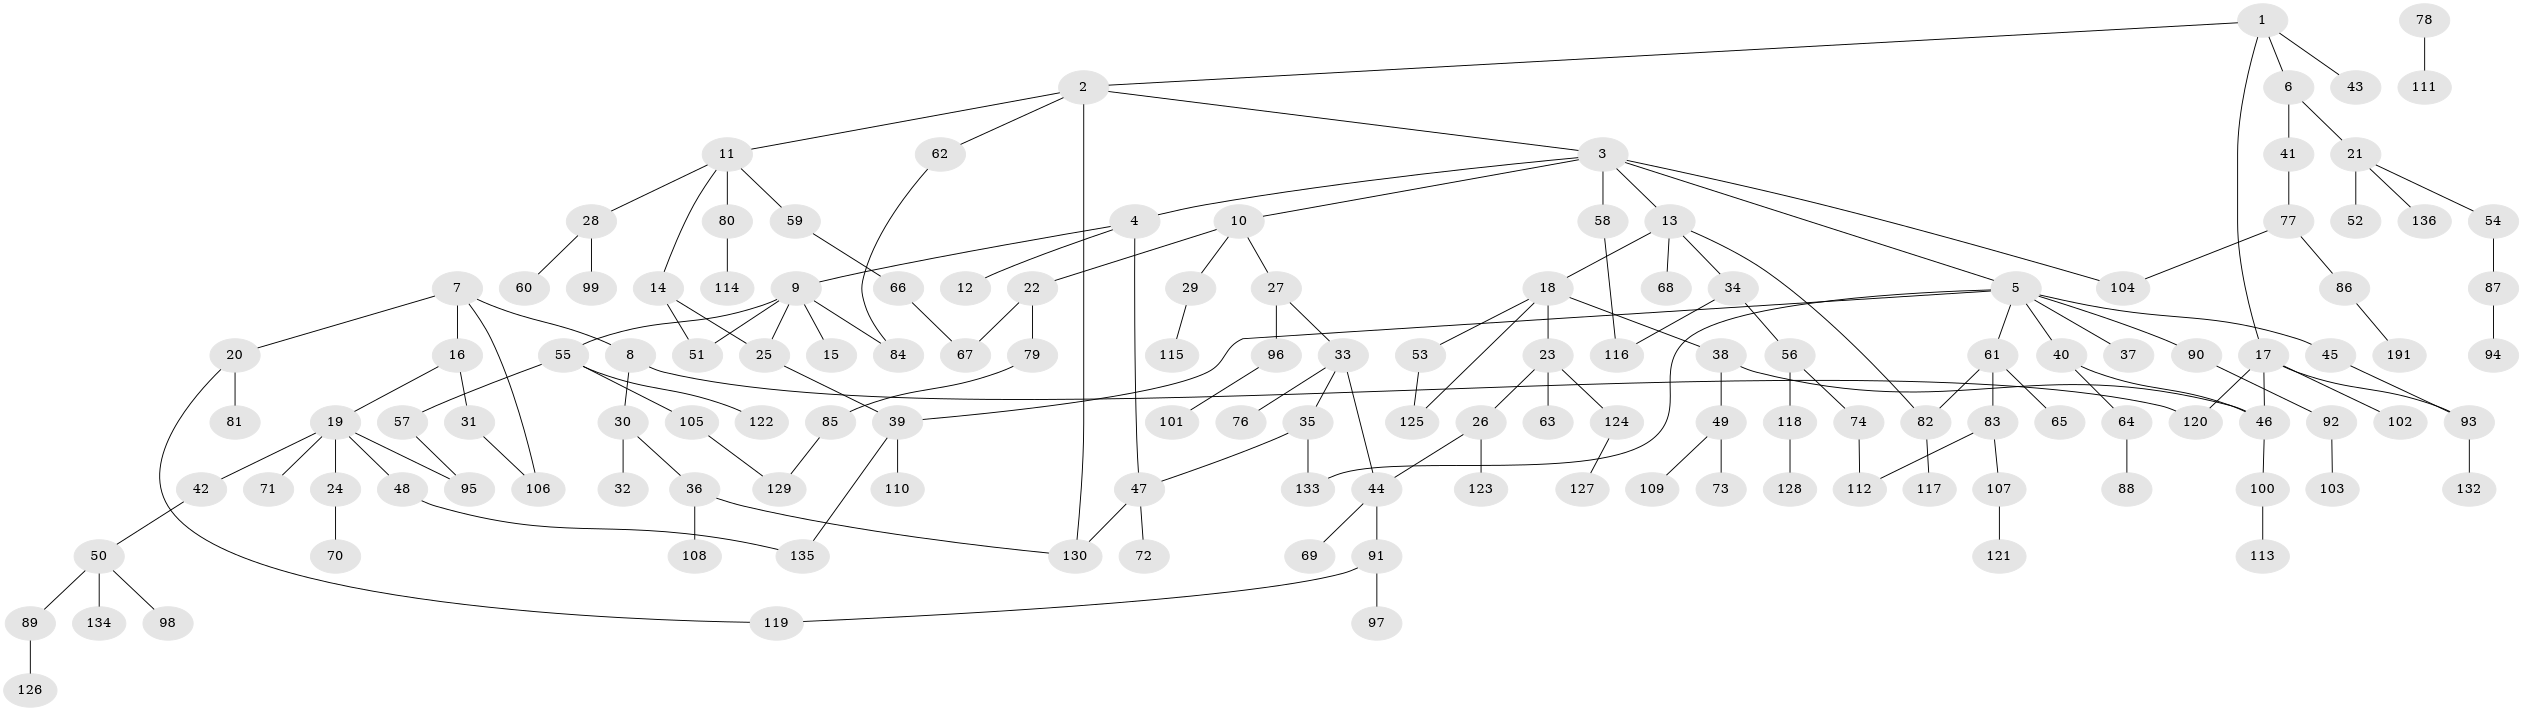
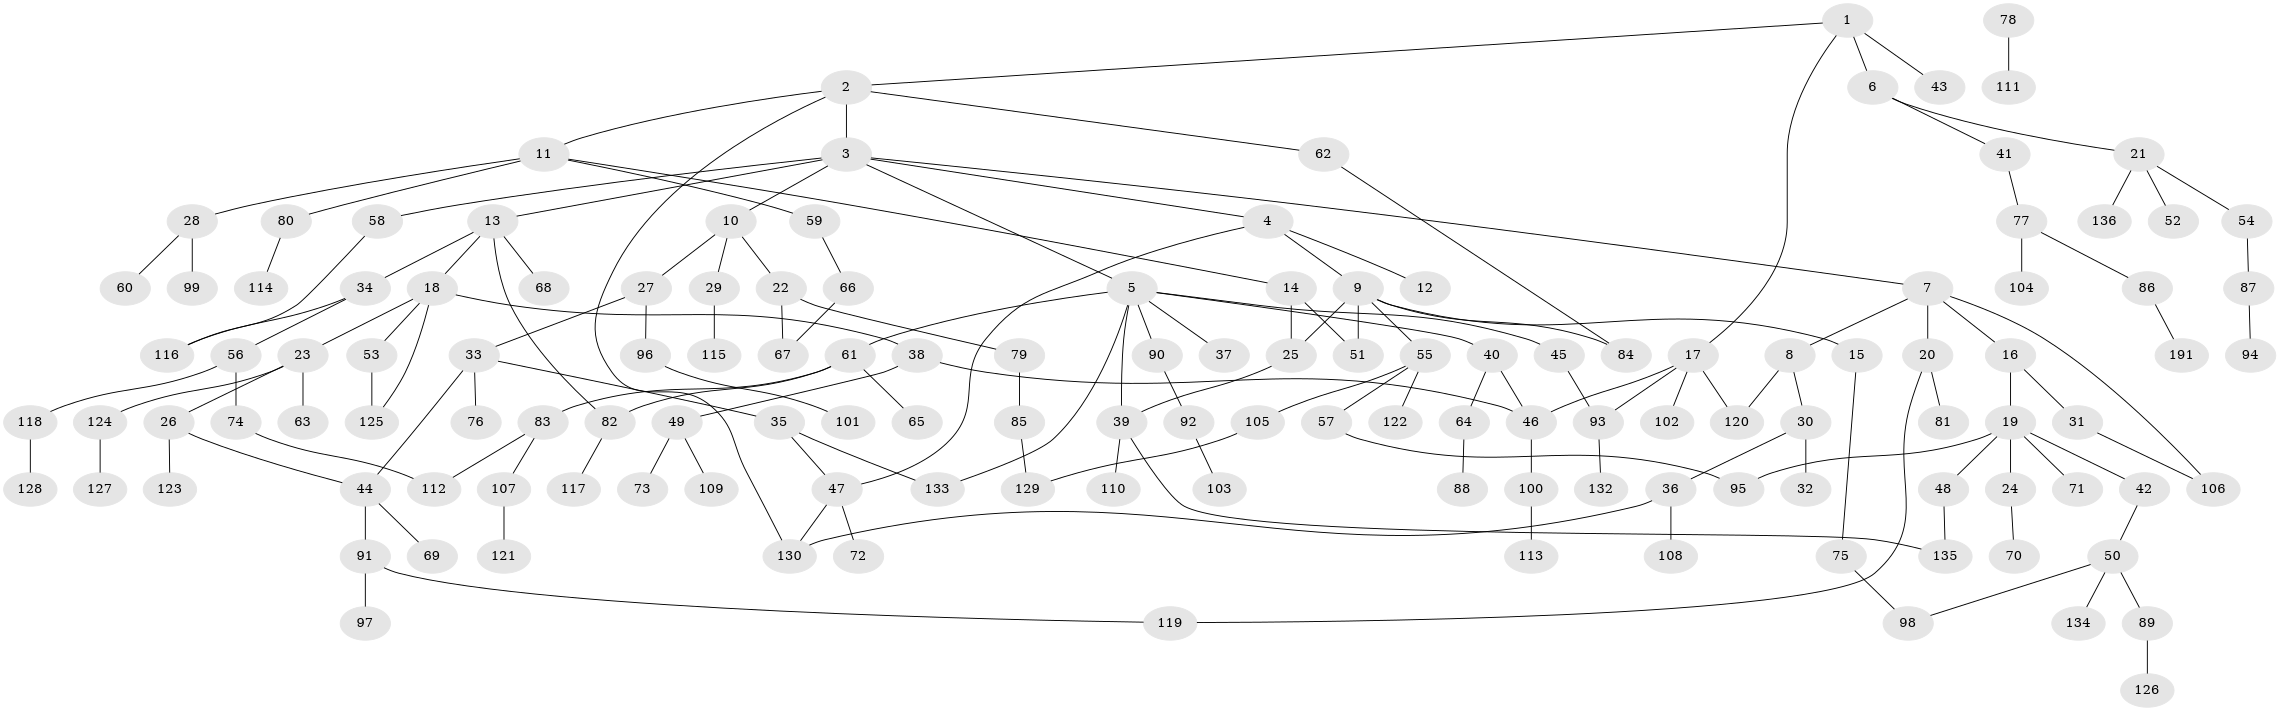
  graph {
    node [color=gray90 style=filled]
    1
    2
    6
    17
    43
    3
    11
    62
    130
    21
    41
    120
    46
    102
    93
    4
    5
    7
    10
    13
    58
    14
    28
    59
    80
    84
    9
    12
    47
    37
    39
    40
    45
    61
    90
    133
    8
    16
    20
    106
    22
    27
    29
    18
    34
    68
    82
    116
    15
    25
    51
    55
    72
    110
    135
    64
    65
    83
    92
    52
    54
    136
    77
    30
    19
    31
    81
    119
    32
    36
+   75
    57
    105
    122
    67
    79
    33
    96
    115
    60
    99
    66
    114
    23
    38
    53
    125
    56
    117
    98
    24
    42
    48
    71
    95
    100
    26
    63
    124
    49
    70
    50
    87
    85
    44
    123
    127
    69
    91
    35
    76
    101
    108
    74
    118
    73
    109
    88
    86
    104
    89
    134
    97
    132
    113
    126
    78
    111
    94
    129
    112
    128
    107
    n134 [label=191]
    121
    103
    1 -- 2
    1 -- 6
    1 -- 17
    1 -- 43
    2 -- 3
    2 -- 11
    2 -- 62
    2 -- 130
    6 -- 21
    6 -- 41
    17 -- 120
    17 -- 46
    17 -- 102
    17 -- 93
    3 -- 4
    3 -- 5
-   3 -- 104
+   3 -- 7
    3 -- 10
    3 -- 13
    3 -- 58
    11 -- 14
    11 -- 28
    11 -- 59
    11 -- 80
    62 -- 84
    21 -- 52
    21 -- 54
    21 -- 136
    41 -- 77
    46 -- 100
    93 -- 132
    4 -- 9
    4 -- 12
    4 -- 47
    5 -- 37
    5 -- 39
    5 -- 40
    5 -- 45
    5 -- 61
    5 -- 90
    5 -- 133
    7 -- 8
    7 -- 16
    7 -- 20
    7 -- 106
    10 -- 22
    10 -- 27
    10 -- 29
    13 -- 18
    13 -- 34
    13 -- 68
    13 -- 82
    58 -- 116
    14 -- 25
    14 -- 51
    28 -- 60
    28 -- 99
    59 -- 66
    80 -- 114
    9 -- 84
    9 -- 15
    9 -- 25
    9 -- 51
    9 -- 55
    47 -- 130
    47 -- 72
    39 -- 110
    39 -- 135
    40 -- 46
    40 -- 64
    45 -- 93
    61 -- 82
    61 -- 65
    61 -- 83
    90 -- 92
    8 -- 120
    8 -- 30
    16 -- 19
    16 -- 31
    20 -- 81
    20 -- 119
    22 -- 67
    22 -- 79
    27 -- 33
    27 -- 96
    29 -- 115
    18 -- 23
    18 -- 38
    18 -- 53
    18 -- 125
    34 -- 116
    34 -- 56
    82 -- 117
+   15 -- 75
    25 -- 39
    55 -- 57
    55 -- 105
    55 -- 122
    64 -- 88
    83 -- 112
    83 -- 107
    92 -- 103
    54 -- 87
    77 -- 86
    77 -- 104
    30 -- 32
    30 -- 36
    19 -- 24
    19 -- 42
    19 -- 48
    19 -- 71
    19 -- 95
    31 -- 106
    36 -- 130
    36 -- 108
+   75 -- 98
    57 -- 95
    105 -- 129
    79 -- 85
    33 -- 44
    33 -- 35
    33 -- 76
    96 -- 101
    66 -- 67
    23 -- 26
    23 -- 63
    23 -- 124
    38 -- 46
    38 -- 49
    53 -- 125
    56 -- 74
    56 -- 118
    24 -- 70
    42 -- 50
    48 -- 135
    100 -- 113
    26 -- 44
    26 -- 123
    124 -- 127
    49 -- 73
    49 -- 109
    50 -- 98
    50 -- 89
    50 -- 134
    87 -- 94
    85 -- 129
    44 -- 69
    44 -- 91
    91 -- 119
    91 -- 97
    35 -- 47
    35 -- 133
    74 -- 112
    118 -- 128
    86 -- n134
    89 -- 126
    78 -- 111
    107 -- 121
  }
